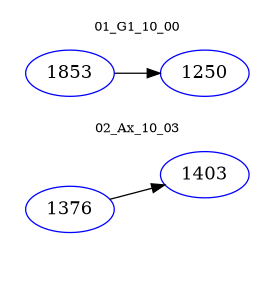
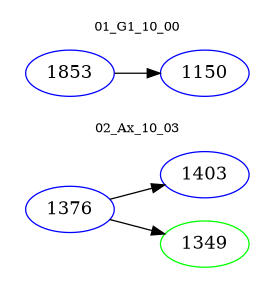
  digraph {
    rankdir=LR
    node [color=blue]
    edge [color=black]
    n1 [label=1376]
+   n2 [color=green label=1349]
    n3 [label=1403]
    n4 [label=1853]
-   n5 [label=1250]
+   n5 [label=1150]
    subgraph cluster_1 {
      color=white
      fontsize=10
      label="02_Ax_10_03"
      n1
+     n2
      n3
    }
    subgraph cluster_2 {
      color=white
      fontsize=10
      label="01_G1_10_00"
      n4
      n5
    }
+   n1 -> n2
    n1 -> n3
    n4 -> n5
  }
